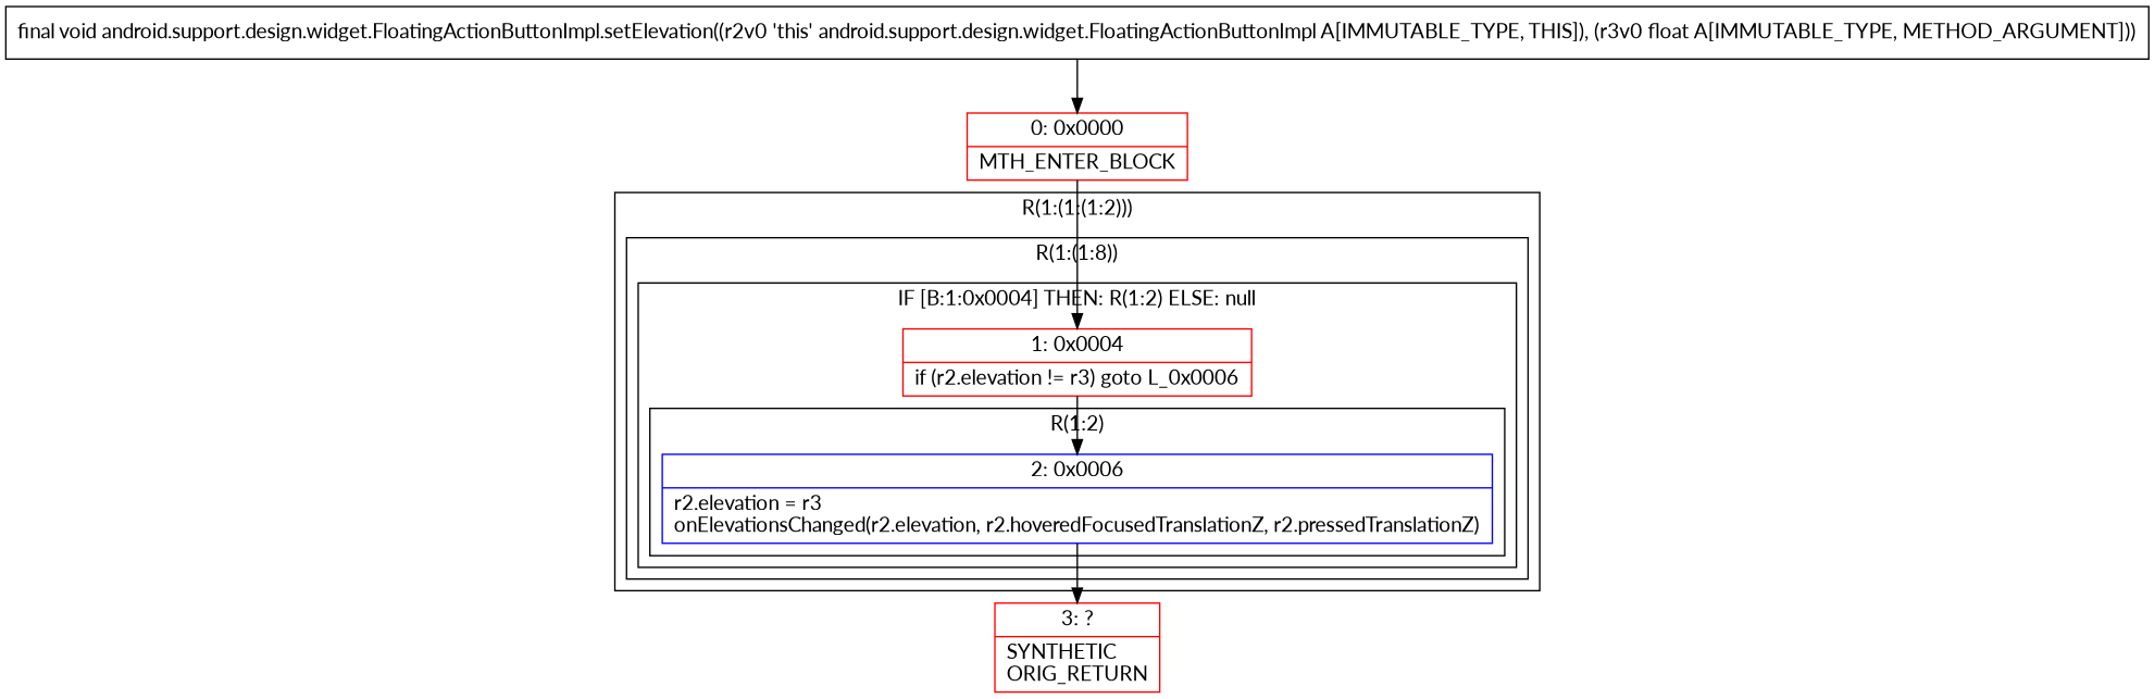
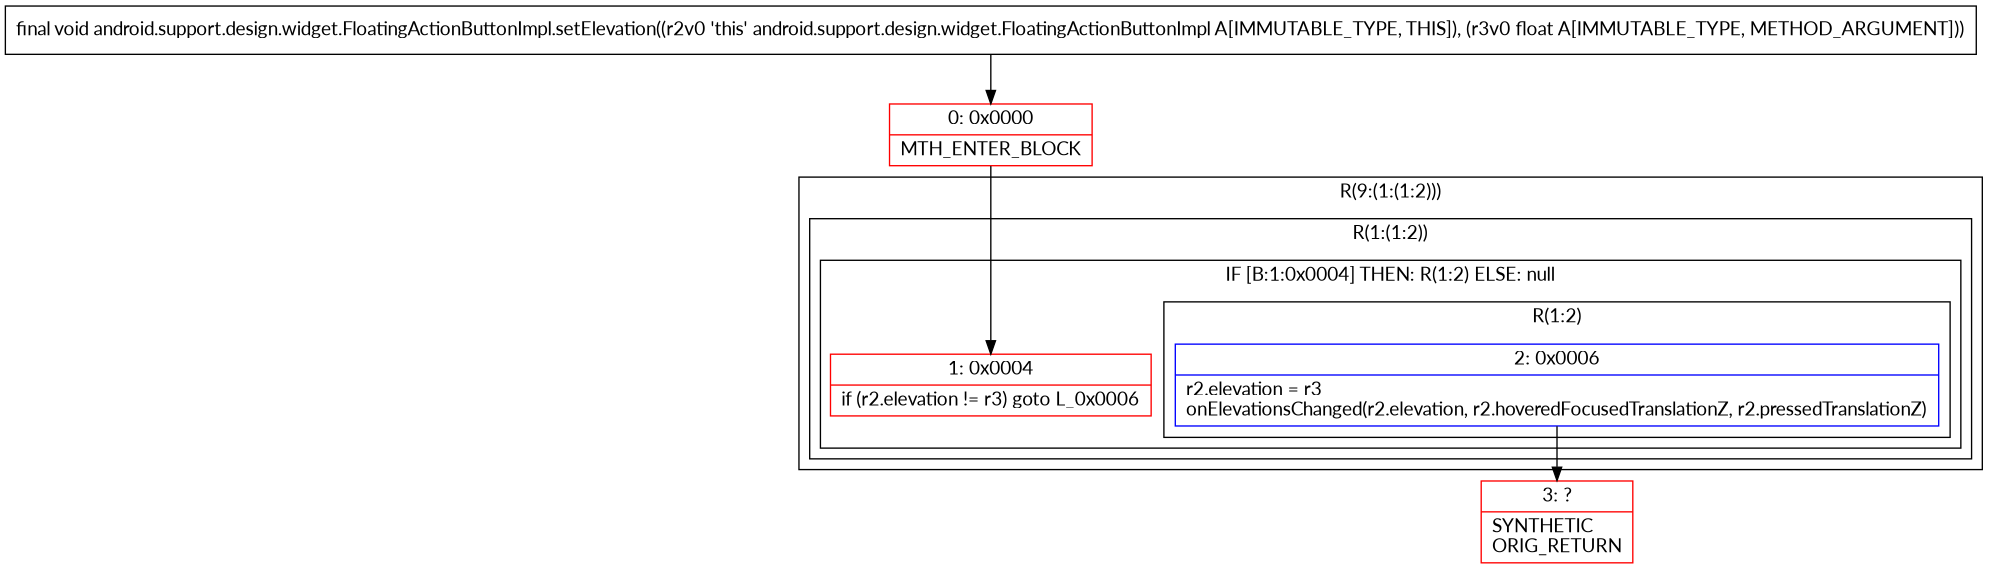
  digraph {
    fontname=Lato
    node [color=red fontname=Lato shape=record]
    edge [fontname=Lato]
    n1 [color=blue label="{2\:\ 0x0006|r2.elevation = r3\lonElevationsChanged(r2.elevation, r2.hoveredFocusedTranslationZ, r2.pressedTranslationZ)\l}"]
    n2 [label="{1\:\ 0x0004|if (r2.elevation != r3) goto L_0x0006\l}"]
    n3 [label="{3\:\ ?|SYNTHETIC\lORIG_RETURN\l}"]
    n4 [label="{0\:\ 0x0000|MTH_ENTER_BLOCK\l}"]
    n5 [label="{final void android.support.design.widget.FloatingActionButtonImpl.setElevation((r2v0 'this' android.support.design.widget.FloatingActionButtonImpl A[IMMUTABLE_TYPE, THIS]), (r3v0 float A[IMMUTABLE_TYPE, METHOD_ARGUMENT])) }" color=""]
    subgraph cluster_1 {
-     label="R(1:(1:(1:2)))"
+     label="R(9:(1:(1:2)))"
      subgraph cluster_2 {
-       label="R(1:(1:8))"
+       label="R(1:(1:2))"
        subgraph cluster_3 {
          label="IF [B:1:0x0004] THEN: R(1:2) ELSE: null"
          n2
          subgraph cluster_4 {
            label="R(1:2)"
            n1
          }
        }
      }
    }
    n1 -> n3
-   n2 -> n1
    n4 -> n2
    n5 -> n4
  }
